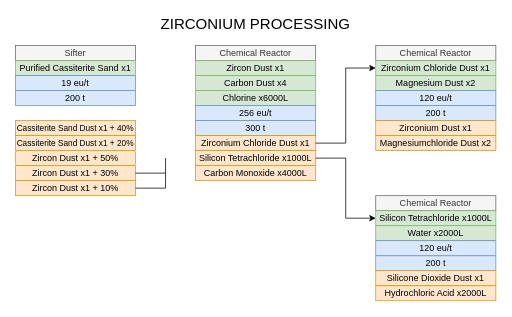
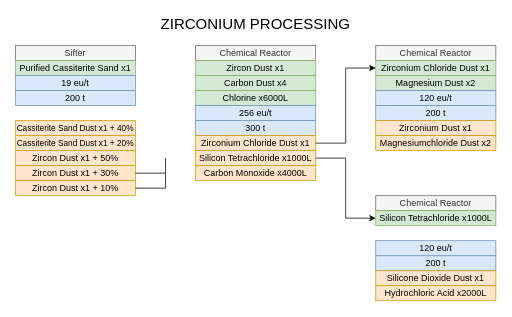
  <mxCell id="0" />
  <mxCell id="1" parent="0" />
  <mxCell id="2" value="Sifter" style="rounded=0;whiteSpace=wrap;html=1;shadow=0;glass=0;sketch=0;strokeWidth=1;fillColor=#f5f5f5;strokeColor=#666666;fontColor=#333333;" vertex="1" parent="1"><mxGeometry x="20" y="60" width="160" height="20" as="geometry" /></mxCell>
  <mxCell id="3" value="Purified Cassiterite Sand x1" style="rounded=0;whiteSpace=wrap;html=1;shadow=0;glass=0;sketch=0;strokeWidth=1;fillColor=#d5e8d4;strokeColor=#82b366;" vertex="1" parent="1"><mxGeometry x="20" y="80" width="160" height="20" as="geometry" /></mxCell>
  <mxCell id="4" value="200 t" style="rounded=0;whiteSpace=wrap;html=1;shadow=0;glass=0;sketch=0;strokeWidth=1;fillColor=#dae8fc;strokeColor=#6c8ebf;" vertex="1" parent="1"><mxGeometry x="20" y="120" width="160" height="20" as="geometry" /></mxCell>
  <mxCell id="5" value="19 eu/t" style="rounded=0;whiteSpace=wrap;html=1;shadow=0;glass=0;sketch=0;strokeWidth=1;fillColor=#dae8fc;strokeColor=#6c8ebf;" vertex="1" parent="1"><mxGeometry x="20" y="100" width="160" height="20" as="geometry" /></mxCell>
  <mxCell id="6" value="&lt;font style=&quot;font-size: 11px&quot;&gt;Cassiterite Sand Dust x1 + 40%&lt;/font&gt;" style="rounded=0;whiteSpace=wrap;html=1;shadow=0;glass=0;sketch=0;strokeWidth=1;fillColor=#ffe6cc;strokeColor=#d79b00;" vertex="1" parent="1"><mxGeometry x="20" y="160" width="160" height="20" as="geometry" /></mxCell>
  <mxCell id="7" value="&lt;font style=&quot;font-size: 11px&quot;&gt;Cassiterite Sand Dust x1 + 20%&lt;/font&gt;" style="rounded=0;whiteSpace=wrap;html=1;shadow=0;glass=0;sketch=0;strokeWidth=1;fillColor=#ffe6cc;strokeColor=#d79b00;" vertex="1" parent="1"><mxGeometry x="20" y="180" width="160" height="20" as="geometry" /></mxCell>
- <mxCell id="8" value="&lt;font style=&quot;font-size: 12px&quot;&gt;Zircon Dust x1 + 50%&lt;/font&gt;" style="whiteSpace=wrap;html=1;shadow=0;glass=0;sketch=0;strokeWidth=1;fillColor=#ffe6cc;strokeColor=#d79b00;rounded=1;" vertex="1" parent="1"><mxGeometry x="20" y="200" width="160" height="20" as="geometry" /></mxCell>
+ <mxCell id="8" value="&lt;font style=&quot;font-size: 12px&quot;&gt;Zircon Dust x1 + 50%&lt;/font&gt;" style="rounded=0;whiteSpace=wrap;html=1;shadow=0;glass=0;sketch=0;strokeWidth=1;fillColor=#ffe6cc;strokeColor=#d79b00;" vertex="1" parent="1"><mxGeometry x="20" y="200" width="160" height="20" as="geometry" /></mxCell>
  <mxCell id="9" value="&lt;font style=&quot;font-size: 12px&quot;&gt;Zircon Dust x1 + 30%&lt;/font&gt;" style="rounded=0;whiteSpace=wrap;html=1;shadow=0;glass=0;sketch=0;strokeWidth=1;fillColor=#ffe6cc;strokeColor=#d79b00;" vertex="1" parent="1"><mxGeometry x="20" y="220" width="160" height="20" as="geometry" /></mxCell>
  <mxCell id="10" value="&lt;font style=&quot;font-size: 12px&quot;&gt;Zircon Dust x1 + 10%&lt;/font&gt;" style="rounded=0;whiteSpace=wrap;html=1;shadow=0;glass=0;sketch=0;strokeWidth=1;fillColor=#ffe6cc;strokeColor=#d79b00;" vertex="1" parent="1"><mxGeometry x="20" y="240" width="160" height="20" as="geometry" /></mxCell>
  <mxCell id="11" value="Chemical Reactor" style="rounded=0;whiteSpace=wrap;html=1;shadow=0;glass=0;sketch=0;strokeWidth=1;fillColor=#f5f5f5;strokeColor=#666666;fontColor=#333333;" vertex="1" parent="1"><mxGeometry x="260" y="60" width="160" height="20" as="geometry" /></mxCell>
  <mxCell id="12" value="Zircon Dust x1" style="rounded=0;whiteSpace=wrap;html=1;shadow=0;glass=0;sketch=0;strokeWidth=1;fillColor=#d5e8d4;strokeColor=#82b366;" vertex="1" parent="1"><mxGeometry x="260" y="80" width="160" height="20" as="geometry" /></mxCell>
  <mxCell id="13" value="Carbon Dust x4" style="rounded=0;whiteSpace=wrap;html=1;shadow=0;glass=0;sketch=0;strokeWidth=1;fillColor=#d5e8d4;strokeColor=#82b366;" vertex="1" parent="1"><mxGeometry x="260" y="100" width="160" height="20" as="geometry" /></mxCell>
  <mxCell id="14" value="Chlorine x6000L" style="rounded=0;whiteSpace=wrap;html=1;shadow=0;glass=0;sketch=0;strokeWidth=1;fillColor=#d5e8d4;strokeColor=#82b366;" vertex="1" parent="1"><mxGeometry x="260" y="120" width="160" height="20" as="geometry" /></mxCell>
  <mxCell id="15" value="300 t" style="rounded=0;whiteSpace=wrap;html=1;shadow=0;glass=0;sketch=0;strokeWidth=1;fillColor=#dae8fc;strokeColor=#6c8ebf;" vertex="1" parent="1"><mxGeometry x="260" y="160" width="160" height="20" as="geometry" /></mxCell>
  <mxCell id="16" value="256 eu/t" style="rounded=0;whiteSpace=wrap;html=1;shadow=0;glass=0;sketch=0;strokeWidth=1;fillColor=#dae8fc;strokeColor=#6c8ebf;" vertex="1" parent="1"><mxGeometry x="260" y="140" width="160" height="20" as="geometry" /></mxCell>
  <mxCell id="17" value="&lt;font style=&quot;font-size: 12px&quot;&gt;Zirconium Chloride Dust x1&lt;/font&gt;" style="rounded=0;whiteSpace=wrap;html=1;shadow=0;glass=0;sketch=0;strokeWidth=1;fillColor=#ffe6cc;strokeColor=#d79b00;" vertex="1" parent="1"><mxGeometry x="260" y="180" width="160" height="20" as="geometry" /></mxCell>
  <mxCell id="18" value="&lt;font style=&quot;font-size: 12px&quot;&gt;Silicon Tetrachloride x1000L&lt;/font&gt;" style="rounded=0;whiteSpace=wrap;html=1;shadow=0;glass=0;sketch=0;strokeWidth=1;fillColor=#ffe6cc;strokeColor=#d79b00;" vertex="1" parent="1"><mxGeometry x="260" y="200" width="160" height="20" as="geometry" /></mxCell>
  <mxCell id="19" value="&lt;font style=&quot;font-size: 12px&quot;&gt;Carbon Monoxide x4000L&lt;/font&gt;" style="rounded=0;whiteSpace=wrap;html=1;shadow=0;glass=0;sketch=0;strokeWidth=1;fillColor=#ffe6cc;strokeColor=#d79b00;" vertex="1" parent="1"><mxGeometry x="260" y="220" width="160" height="20" as="geometry" /></mxCell>
  <mxCell id="20" value="" style="endArrow=none;html=1;exitX=1;exitY=0.5;exitDx=0;exitDy=0;endFill=0;rounded=0;" edge="1" parent="1" source="9"><mxGeometry width="50" height="50" relative="1" as="geometry"><mxPoint x="280" y="210" as="sourcePoint" /><mxPoint x="220" y="210" as="targetPoint" /><Array as="points"><mxPoint x="220" y="230" /></Array></mxGeometry></mxCell>
  <mxCell id="21" value="" style="endArrow=none;html=1;exitX=1;exitY=0.5;exitDx=0;exitDy=0;endFill=0;rounded=0;" edge="1" parent="1" source="10"><mxGeometry width="50" height="50" relative="1" as="geometry"><mxPoint x="280" y="210" as="sourcePoint" /><mxPoint x="220" y="230" as="targetPoint" /><Array as="points"><mxPoint x="220" y="250" /></Array></mxGeometry></mxCell>
  <mxCell id="22" value="&lt;font style=&quot;font-size: 20px&quot;&gt;ZIRCONIUM PROCESSING&lt;/font&gt;" style="text;html=1;strokeColor=none;fillColor=none;align=center;verticalAlign=middle;whiteSpace=wrap;rounded=0;shadow=0;glass=0;sketch=0;" vertex="1" parent="1"><mxGeometry x="210" y="20" width="260" height="20" as="geometry" /></mxCell>
  <mxCell id="23" value="Chemical Reactor" style="rounded=0;whiteSpace=wrap;html=1;shadow=0;glass=0;sketch=0;strokeWidth=1;fillColor=#f5f5f5;strokeColor=#666666;fontColor=#333333;" vertex="1" parent="1"><mxGeometry x="500" y="60" width="160" height="20" as="geometry" /></mxCell>
  <mxCell id="24" value="&lt;font style=&quot;font-size: 12px&quot;&gt;Zirconium Chloride Dust x1&lt;/font&gt;" style="rounded=0;whiteSpace=wrap;html=1;shadow=0;glass=0;sketch=0;strokeWidth=1;fillColor=#d5e8d4;strokeColor=#82b366;" vertex="1" parent="1"><mxGeometry x="500" y="80" width="160" height="20" as="geometry" /></mxCell>
  <mxCell id="25" value="&lt;font style=&quot;font-size: 12px&quot;&gt;Magnesium Dust x2&lt;/font&gt;" style="rounded=0;whiteSpace=wrap;html=1;shadow=0;glass=0;sketch=0;strokeWidth=1;fillColor=#d5e8d4;strokeColor=#82b366;" vertex="1" parent="1"><mxGeometry x="500" y="100" width="160" height="20" as="geometry" /></mxCell>
  <mxCell id="26" value="200 t" style="rounded=0;whiteSpace=wrap;html=1;shadow=0;glass=0;sketch=0;strokeWidth=1;fillColor=#dae8fc;strokeColor=#6c8ebf;" vertex="1" parent="1"><mxGeometry x="500" y="140" width="160" height="20" as="geometry" /></mxCell>
  <mxCell id="27" value="120 eu/t" style="rounded=0;whiteSpace=wrap;html=1;shadow=0;glass=0;sketch=0;strokeWidth=1;fillColor=#dae8fc;strokeColor=#6c8ebf;" vertex="1" parent="1"><mxGeometry x="500" y="120" width="160" height="20" as="geometry" /></mxCell>
  <mxCell id="28" value="" style="endArrow=classic;html=1;exitX=1;exitY=0.5;exitDx=0;exitDy=0;entryX=0;entryY=0.5;entryDx=0;entryDy=0;rounded=0;" edge="1" parent="1" source="17" target="24"><mxGeometry width="50" height="50" relative="1" as="geometry"><mxPoint x="500" y="210" as="sourcePoint" /><mxPoint x="550" y="160" as="targetPoint" /><Array as="points"><mxPoint x="460" y="190" /><mxPoint x="460" y="90" /></Array></mxGeometry></mxCell>
  <mxCell id="29" value="&lt;font style=&quot;font-size: 12px&quot;&gt;Zirconium Dust x1&lt;/font&gt;" style="rounded=0;whiteSpace=wrap;html=1;shadow=0;glass=0;sketch=0;strokeWidth=1;fillColor=#ffe6cc;strokeColor=#d79b00;" vertex="1" parent="1"><mxGeometry x="500" y="160" width="160" height="20" as="geometry" /></mxCell>
  <mxCell id="30" value="&lt;font style=&quot;font-size: 12px&quot;&gt;Magnesiumchloride Dust x2&lt;/font&gt;" style="rounded=0;whiteSpace=wrap;html=1;shadow=0;glass=0;sketch=0;strokeWidth=1;fillColor=#ffe6cc;strokeColor=#d79b00;" vertex="1" parent="1"><mxGeometry x="500" y="180" width="160" height="20" as="geometry" /></mxCell>
  <mxCell id="31" value="Chemical Reactor" style="rounded=0;whiteSpace=wrap;html=1;shadow=0;glass=0;sketch=0;strokeWidth=1;fillColor=#f5f5f5;strokeColor=#666666;fontColor=#333333;" vertex="1" parent="1"><mxGeometry x="500" y="260" width="160" height="20" as="geometry" /></mxCell>
  <mxCell id="32" value="&lt;font style=&quot;font-size: 12px&quot;&gt;Silicon Tetrachloride x1000L&lt;/font&gt;" style="rounded=0;whiteSpace=wrap;html=1;shadow=0;glass=0;sketch=0;strokeWidth=1;fillColor=#d5e8d4;strokeColor=#82b366;" vertex="1" parent="1"><mxGeometry x="500" y="280" width="160" height="20" as="geometry" /></mxCell>
- <mxCell id="33" value="&lt;font style=&quot;font-size: 12px&quot;&gt;Water x2000L&lt;/font&gt;" style="rounded=0;whiteSpace=wrap;html=1;shadow=0;glass=0;sketch=0;strokeWidth=1;fillColor=#d5e8d4;strokeColor=#82b366;" vertex="1" parent="1"><mxGeometry x="500" y="300" width="160" height="20" as="geometry" /></mxCell>
  <mxCell id="34" value="200 t" style="rounded=0;whiteSpace=wrap;html=1;shadow=0;glass=0;sketch=0;strokeWidth=1;fillColor=#dae8fc;strokeColor=#6c8ebf;" vertex="1" parent="1"><mxGeometry x="500" y="340" width="160" height="20" as="geometry" /></mxCell>
  <mxCell id="35" value="120 eu/t" style="rounded=0;whiteSpace=wrap;html=1;shadow=0;glass=0;sketch=0;strokeWidth=1;fillColor=#dae8fc;strokeColor=#6c8ebf;" vertex="1" parent="1"><mxGeometry x="500" y="320" width="160" height="20" as="geometry" /></mxCell>
  <mxCell id="36" value="&lt;font style=&quot;font-size: 12px&quot;&gt;Silicone Dioxide Dust x1&lt;/font&gt;" style="rounded=0;whiteSpace=wrap;html=1;shadow=0;glass=0;sketch=0;strokeWidth=1;fillColor=#ffe6cc;strokeColor=#d79b00;" vertex="1" parent="1"><mxGeometry x="500" y="360" width="160" height="20" as="geometry" /></mxCell>
  <mxCell id="37" value="&lt;font style=&quot;font-size: 12px&quot;&gt;Hydrochloric Acid x2000L&lt;/font&gt;" style="rounded=0;whiteSpace=wrap;html=1;shadow=0;glass=0;sketch=0;strokeWidth=1;fillColor=#ffe6cc;strokeColor=#d79b00;" vertex="1" parent="1"><mxGeometry x="500" y="380" width="160" height="20" as="geometry" /></mxCell>
  <mxCell id="38" value="" style="endArrow=classic;html=1;exitX=1;exitY=0.5;exitDx=0;exitDy=0;entryX=0;entryY=0.5;entryDx=0;entryDy=0;rounded=0;" edge="1" parent="1" source="18" target="32"><mxGeometry width="50" height="50" relative="1" as="geometry"><mxPoint x="450" y="280" as="sourcePoint" /><mxPoint x="500" y="230" as="targetPoint" /><Array as="points"><mxPoint x="460" y="210" /><mxPoint x="460" y="290" /></Array></mxGeometry></mxCell>
